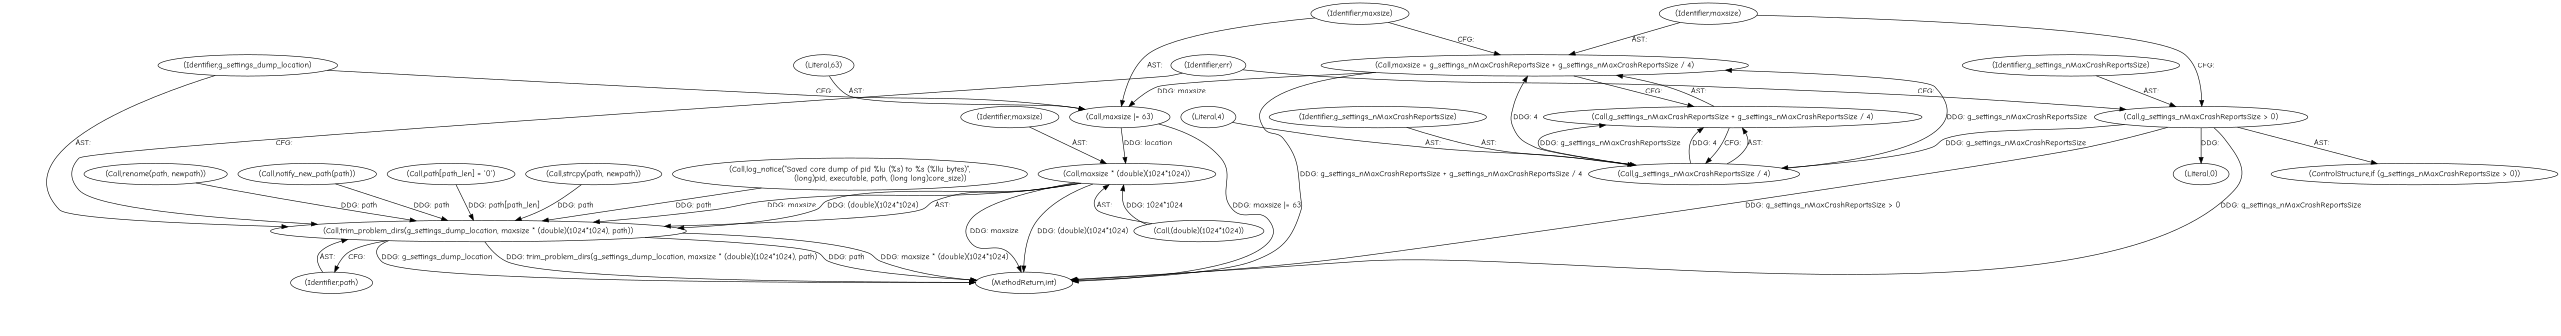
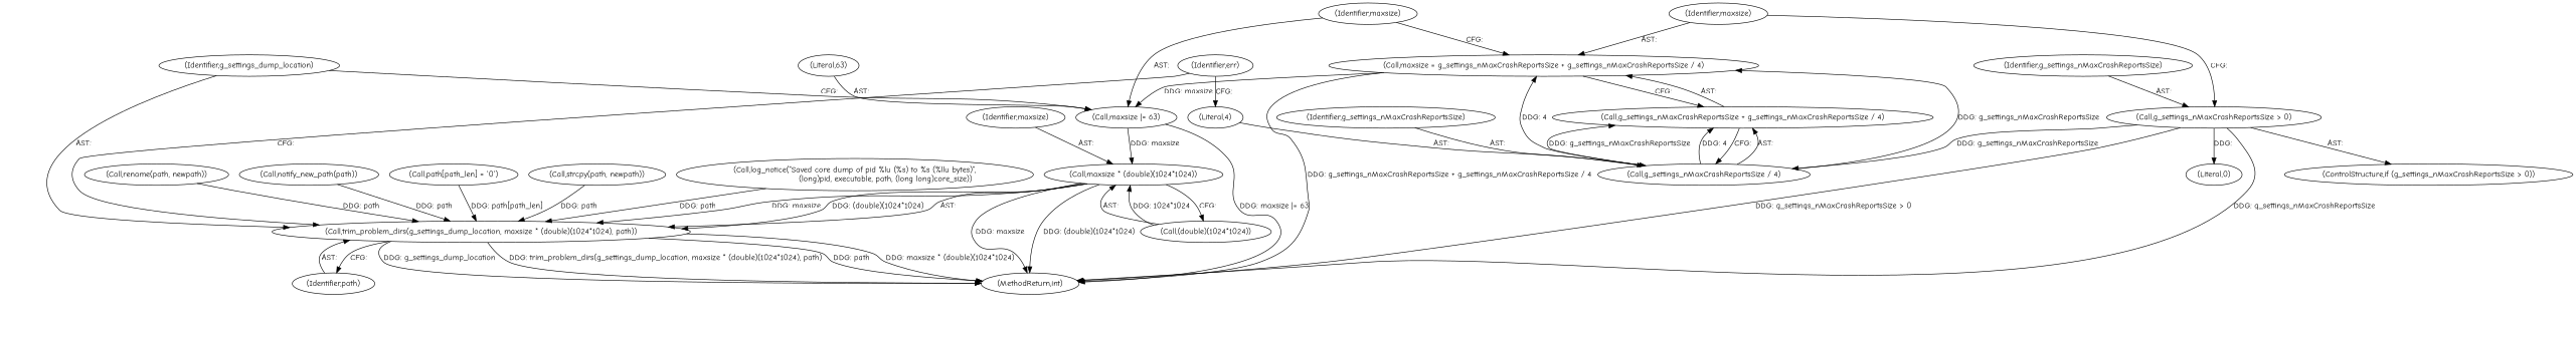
  digraph {
    fontname="Comic Neue"
    node [fontname="Comic Neue"]
    edge [fontname="Comic Neue"]
    n1 [label="(Call,maxsize = g_settings_nMaxCrashReportsSize + g_settings_nMaxCrashReportsSize / 4)"]
    n2 [label="(Call,maxsize |= 63)"]
    n3 [label="(Call,g_settings_nMaxCrashReportsSize + g_settings_nMaxCrashReportsSize / 4)"]
    n4 [label="(MethodReturn,int)"]
    n5 [label="(Call,maxsize * (double)(1024*1024))"]
    n6 [label="(Call,g_settings_nMaxCrashReportsSize / 4)"]
    n7 [label="(Literal,4)"]
    n8 [label="(Call,g_settings_nMaxCrashReportsSize > 0)"]
    n9 [label="(ControlStructure,if (g_settings_nMaxCrashReportsSize > 0))"]
    n10 [label="(Literal,0)"]
    n11 [label="(Call,trim_problem_dirs(g_settings_dump_location, maxsize * (double)(1024*1024), path))"]
    n12 [label="(Call,(double)(1024*1024))"]
    n13 [label="(Literal,63)"]
    n14 [label="(Identifier,path)"]
    n15 [label="(Call,notify_new_path(path))"]
    n16 [label="(Identifier,g_settings_nMaxCrashReportsSize)"]
    n17 [label="(Call,path[path_len] = '\0')"]
    n18 [label="(Identifier,maxsize)"]
    n19 [label="(Identifier,maxsize)"]
    n20 [label="(Identifier,g_settings_nMaxCrashReportsSize)"]
    n21 [label="(Identifier,maxsize)"]
    n22 [label="(Call,strcpy(path, newpath))"]
    n23 [label="(Call,log_notice(\"Saved core dump of pid %lu (%s) to %s (%llu bytes)\",\n                       (long)pid, executable, path, (long long)core_size))"]
    n24 [label="(Identifier,err)"]
    n25 [label="(Identifier,g_settings_dump_location)"]
    n26 [label="(Call,rename(path, newpath))"]
    n1 -> n2 [label="DDG: maxsize"]
    n1 -> n3 [label="CFG: "]
    n1 -> n4 [label="DDG: g_settings_nMaxCrashReportsSize + g_settings_nMaxCrashReportsSize / 4"]
    n2 -> n4 [label="DDG: maxsize |= 63"]
-   n2 -> n5 [label="DDG: location"]
+   n2 -> n5 [label="DDG: maxsize"]
    n3 -> n1 [label="AST: "]
    n3 -> n6 [label="CFG: "]
    n5 -> n4 [label="DDG: maxsize"]
    n5 -> n4 [label="DDG: (double)(1024*1024)"]
    n5 -> n11 [label="AST: "]
    n5 -> n11 [label="DDG: maxsize"]
    n5 -> n11 [label="DDG: (double)(1024*1024)"]
+   n5 -> n12 [label="CFG: "]
    n6 -> n1 [label="DDG: g_settings_nMaxCrashReportsSize"]
    n6 -> n1 [label="DDG: 4"]
    n6 -> n3 [label="AST: "]
    n6 -> n3 [label="DDG: g_settings_nMaxCrashReportsSize"]
    n6 -> n3 [label="DDG: 4"]
    n7 -> n6 [label="AST: "]
    n8 -> n4 [label="DDG: g_settings_nMaxCrashReportsSize > 0"]
    n8 -> n4 [label="DDG: g_settings_nMaxCrashReportsSize"]
    n8 -> n6 [label="DDG: g_settings_nMaxCrashReportsSize"]
    n8 -> n9 [label="AST: "]
    n8 -> n10 [label="DDG: "]
    n11 -> n4 [label="DDG: maxsize * (double)(1024*1024)"]
    n11 -> n4 [label="DDG: g_settings_dump_location"]
    n11 -> n4 [label="DDG: trim_problem_dirs(g_settings_dump_location, maxsize * (double)(1024*1024), path)"]
    n11 -> n4 [label="DDG: path"]
    n11 -> n14 [label="CFG: "]
    n12 -> n5 [label="AST: "]
    n12 -> n5 [label="DDG: 1024*1024"]
    n13 -> n2 [label="AST: "]
    n14 -> n11 [label="AST: "]
    n15 -> n11 [label="DDG: path"]
    n16 -> n8 [label="AST: "]
    n17 -> n11 [label="DDG: path[path_len]"]
    n18 -> n1 [label="AST: "]
    n18 -> n8 [label="CFG: "]
    n19 -> n5 [label="AST: "]
    n20 -> n6 [label="AST: "]
    n21 -> n1 [label="CFG: "]
    n21 -> n2 [label="AST: "]
    n22 -> n11 [label="DDG: path"]
    n23 -> n11 [label="DDG: path"]
-   n24 -> n8 [label="CFG: "]
+   n24 -> n7 [label="CFG: "]
    n24 -> n11 [label="CFG: "]
    n25 -> n2 [label="CFG: "]
    n25 -> n11 [label="AST: "]
    n26 -> n11 [label="DDG: path"]
  }
